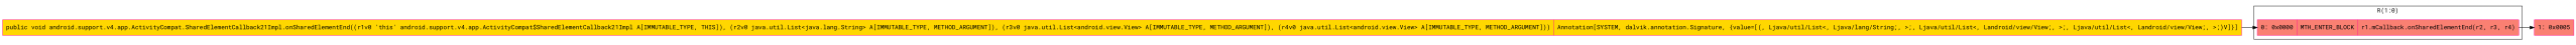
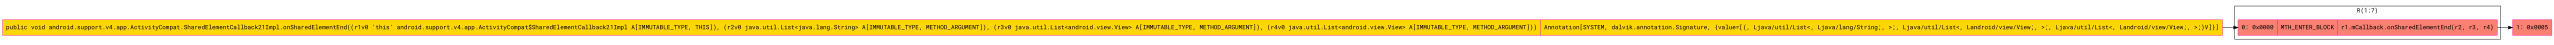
  digraph {
    rankdir=LR
    fontname="Roboto Mono"
    node [color=deeppink shape=record style=filled fillcolor=salmon fontname="Roboto Mono"]
    edge [fontname="Roboto Mono"]
    n1 [label="{0\:\ 0x0000|MTH_ENTER_BLOCK\l|r1.mCallback.onSharedElementEnd(r2, r3, r4)\l}"]
    n2 [label="{1\:\ 0x0005}"]
    n3 [label="{public void android.support.v4.app.ActivityCompat.SharedElementCallback21Impl.onSharedElementEnd((r1v0 'this' android.support.v4.app.ActivityCompat$SharedElementCallback21Impl A[IMMUTABLE_TYPE, THIS]), (r2v0 java.util.List\<java.lang.String\> A[IMMUTABLE_TYPE, METHOD_ARGUMENT]), (r3v0 java.util.List\<android.view.View\> A[IMMUTABLE_TYPE, METHOD_ARGUMENT]), (r4v0 java.util.List\<android.view.View\> A[IMMUTABLE_TYPE, METHOD_ARGUMENT]))  | Annotation[SYSTEM, dalvik.annotation.Signature, \{value=[(, Ljava\/util\/List\<, Ljava\/lang\/String;, \>;, Ljava\/util\/List\<, Landroid\/view\/View;, \>;, Ljava\/util\/List\<, Landroid\/view\/View;, \>;)V]\}]\l}" fillcolor=gold]
    subgraph cluster_1 {
-     label="R(1:0)"
+     label="R(1:7)"
      n1
    }
    n1 -> n2
    n3 -> n1
  }
